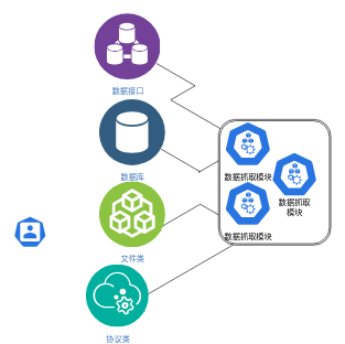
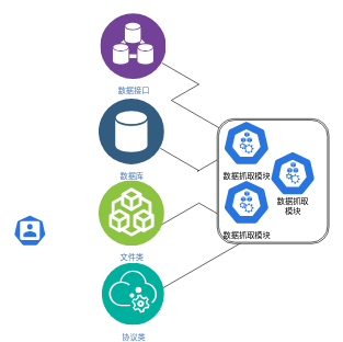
  <mxCell id="0" />
  <mxCell id="1" parent="0" />
  <mxCell id="2" style="edgeStyle=isometricEdgeStyle;rounded=0;orthogonalLoop=1;jettySize=auto;html=1;entryX=0.296;entryY=0.399;entryDx=0;entryDy=0;entryPerimeter=0;elbow=vertical;" edge="1" parent="1" source="3" target="13"><mxGeometry relative="1" as="geometry" /></mxCell>
- <mxCell id="3" value="数据接口" style="aspect=fixed;perimeter=ellipsePerimeter;html=1;align=center;shadow=0;dashed=0;fontColor=#4277BB;labelBackgroundColor=#ffffff;fontSize=12;spacingTop=3;image;image=img/lib/ibm/analytics/data_integration.svg;" vertex="1" parent="1"><mxGeometry x="142.5" y="20" width="100" height="100" as="geometry" /></mxCell>
+ <mxCell id="3" value="数据接口" style="aspect=fixed;perimeter=ellipsePerimeter;html=1;align=center;shadow=0;dashed=0;fontColor=#4277BB;labelBackgroundColor=#ffffff;fontSize=12;spacingTop=3;image;image=img/lib/ibm/analytics/data_integration.svg;" vertex="1" parent="1"><mxGeometry x="152.5" y="20" width="100" height="100" as="geometry" /></mxCell>
  <mxCell id="4" style="edgeStyle=isometricEdgeStyle;rounded=0;orthogonalLoop=1;jettySize=auto;html=1;elbow=vertical;" edge="1" parent="1" source="5" target="11"><mxGeometry relative="1" as="geometry"><Array as="points"><mxPoint x="300" y="260" /></Array></mxGeometry></mxCell>
  <mxCell id="5" value="数据库" style="aspect=fixed;perimeter=ellipsePerimeter;html=1;align=center;shadow=0;dashed=0;fontColor=#4277BB;labelBackgroundColor=#ffffff;fontSize=12;spacingTop=3;image;image=img/lib/ibm/data/data_services.svg;" vertex="1" parent="1"><mxGeometry x="150" y="150" width="100" height="100" as="geometry" /></mxCell>
  <mxCell id="6" style="edgeStyle=isometricEdgeStyle;rounded=0;orthogonalLoop=1;jettySize=auto;html=1;entryX=0.376;entryY=0.997;entryDx=0;entryDy=0;entryPerimeter=0;elbow=vertical;" edge="1" parent="1" source="7" target="11"><mxGeometry relative="1" as="geometry" /></mxCell>
- <mxCell id="7" value="协议类" style="aspect=fixed;perimeter=ellipsePerimeter;html=1;align=center;shadow=0;dashed=0;fontColor=#4277BB;labelBackgroundColor=#ffffff;fontSize=12;spacingTop=3;image;image=img/lib/ibm/management/data_services.svg;" vertex="1" parent="1"><mxGeometry x="130" y="399.5" width="95" height="95" as="geometry" /></mxCell>
+ <mxCell id="7" value="协议类" style="aspect=fixed;perimeter=ellipsePerimeter;html=1;align=center;shadow=0;dashed=0;fontColor=#4277BB;labelBackgroundColor=#ffffff;fontSize=12;spacingTop=3;image;image=img/lib/ibm/management/data_services.svg;" vertex="1" parent="1"><mxGeometry x="155" y="399.5" width="95" height="95" as="geometry" /></mxCell>
  <mxCell id="8" style="edgeStyle=isometricEdgeStyle;rounded=0;orthogonalLoop=1;jettySize=auto;html=1;entryX=0.014;entryY=0.811;entryDx=0;entryDy=0;entryPerimeter=0;elbow=vertical;" edge="1" parent="1" source="9" target="12"><mxGeometry relative="1" as="geometry" /></mxCell>
  <mxCell id="9" value="文件类&lt;br&gt;" style="aspect=fixed;perimeter=ellipsePerimeter;html=1;align=center;shadow=0;dashed=0;fontColor=#4277BB;labelBackgroundColor=#ffffff;fontSize=12;spacingTop=3;image;image=img/lib/ibm/blockchain/existing_enterprise_systems.svg;" vertex="1" parent="1"><mxGeometry x="150" y="274" width="100" height="100" as="geometry" /></mxCell>
  <mxCell id="10" value="" style="sketch=0;html=1;dashed=0;whitespace=wrap;fillColor=#2875E2;strokeColor=#ffffff;points=[[0.005,0.63,0],[0.1,0.2,0],[0.9,0.2,0],[0.5,0,0],[0.995,0.63,0],[0.72,0.99,0],[0.5,1,0],[0.28,0.99,0]];shape=mxgraph.kubernetes.icon;prIcon=user" vertex="1" parent="1"><mxGeometry x="20" y="326" width="50" height="48" as="geometry" /></mxCell>
  <mxCell id="11" value="" style="shape=ext;double=1;rounded=1;whiteSpace=wrap;html=1;glass=0;gradientColor=none;sketch=0;shadow=0;" vertex="1" parent="1"><mxGeometry x="330" y="180" width="170" height="190" as="geometry" /></mxCell>
  <mxCell id="12" value="&lt;br&gt;&lt;br&gt;&lt;br&gt;&lt;br&gt;&lt;br&gt;&lt;br&gt;&lt;br&gt;数据抓取模块" style="sketch=0;html=1;dashed=0;whitespace=wrap;fillColor=#2875E2;strokeColor=#ffffff;points=[[0.005,0.63,0],[0.1,0.2,0],[0.9,0.2,0],[0.5,0,0],[0.995,0.63,0],[0.72,0.99,0],[0.5,1,0],[0.28,0.99,0]];shape=mxgraph.kubernetes.icon;prIcon=node" vertex="1" parent="1"><mxGeometry x="339" y="270" width="71" height="74" as="geometry" /></mxCell>
  <mxCell id="13" value="&lt;br&gt;&lt;br&gt;&lt;br&gt;&lt;br&gt;&lt;br&gt;&lt;br&gt;&lt;br&gt;数据抓取模块" style="sketch=0;html=1;dashed=0;whitespace=wrap;fillColor=#2875E2;strokeColor=#ffffff;points=[[0.005,0.63,0],[0.1,0.2,0],[0.9,0.2,0],[0.5,0,0],[0.995,0.63,0],[0.72,0.99,0],[0.5,1,0],[0.28,0.99,0]];shape=mxgraph.kubernetes.icon;prIcon=node" vertex="1" parent="1"><mxGeometry x="339" y="180" width="71" height="74" as="geometry" /></mxCell>
  <mxCell id="14" value="&lt;br&gt;&lt;br&gt;&lt;br&gt;&lt;br&gt;&lt;br&gt;&lt;br&gt;&lt;br&gt;数据抓取&lt;br&gt;模块" style="sketch=0;html=1;dashed=0;whitespace=wrap;fillColor=#2875E2;strokeColor=#ffffff;points=[[0.005,0.63,0],[0.1,0.2,0],[0.9,0.2,0],[0.5,0,0],[0.995,0.63,0],[0.72,0.99,0],[0.5,1,0],[0.28,0.99,0]];shape=mxgraph.kubernetes.icon;prIcon=node" vertex="1" parent="1"><mxGeometry x="410" y="226" width="70" height="74" as="geometry" /></mxCell>
